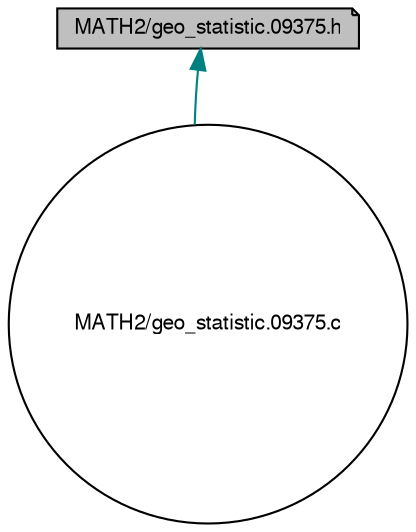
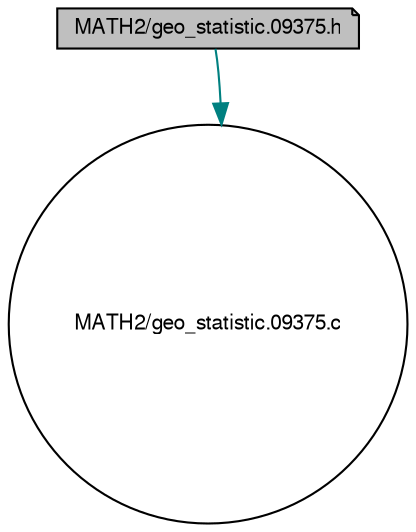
  digraph {
    node [color=black fontname=FreeSans fontsize=10]
    n1 [fillcolor=grey75 fontcolor=black height=0.2 label="MATH2/geo_statistic.09375.h" shape=note style=filled width=0.4]
    n2 [height=0.2 label="MATH2/geo_statistic.09375.c" shape=circle width=0.4]
-   n1 -> n2 [color=teal dir=back fontname=FreeSans fontsize=10 labelfontname=FreeSans labelfontsize=10 style=solid]
+   n2 -> n1 [color=teal dir=back fontname=FreeSans fontsize=10 labelfontname=FreeSans labelfontsize=10 style=solid]
  }
